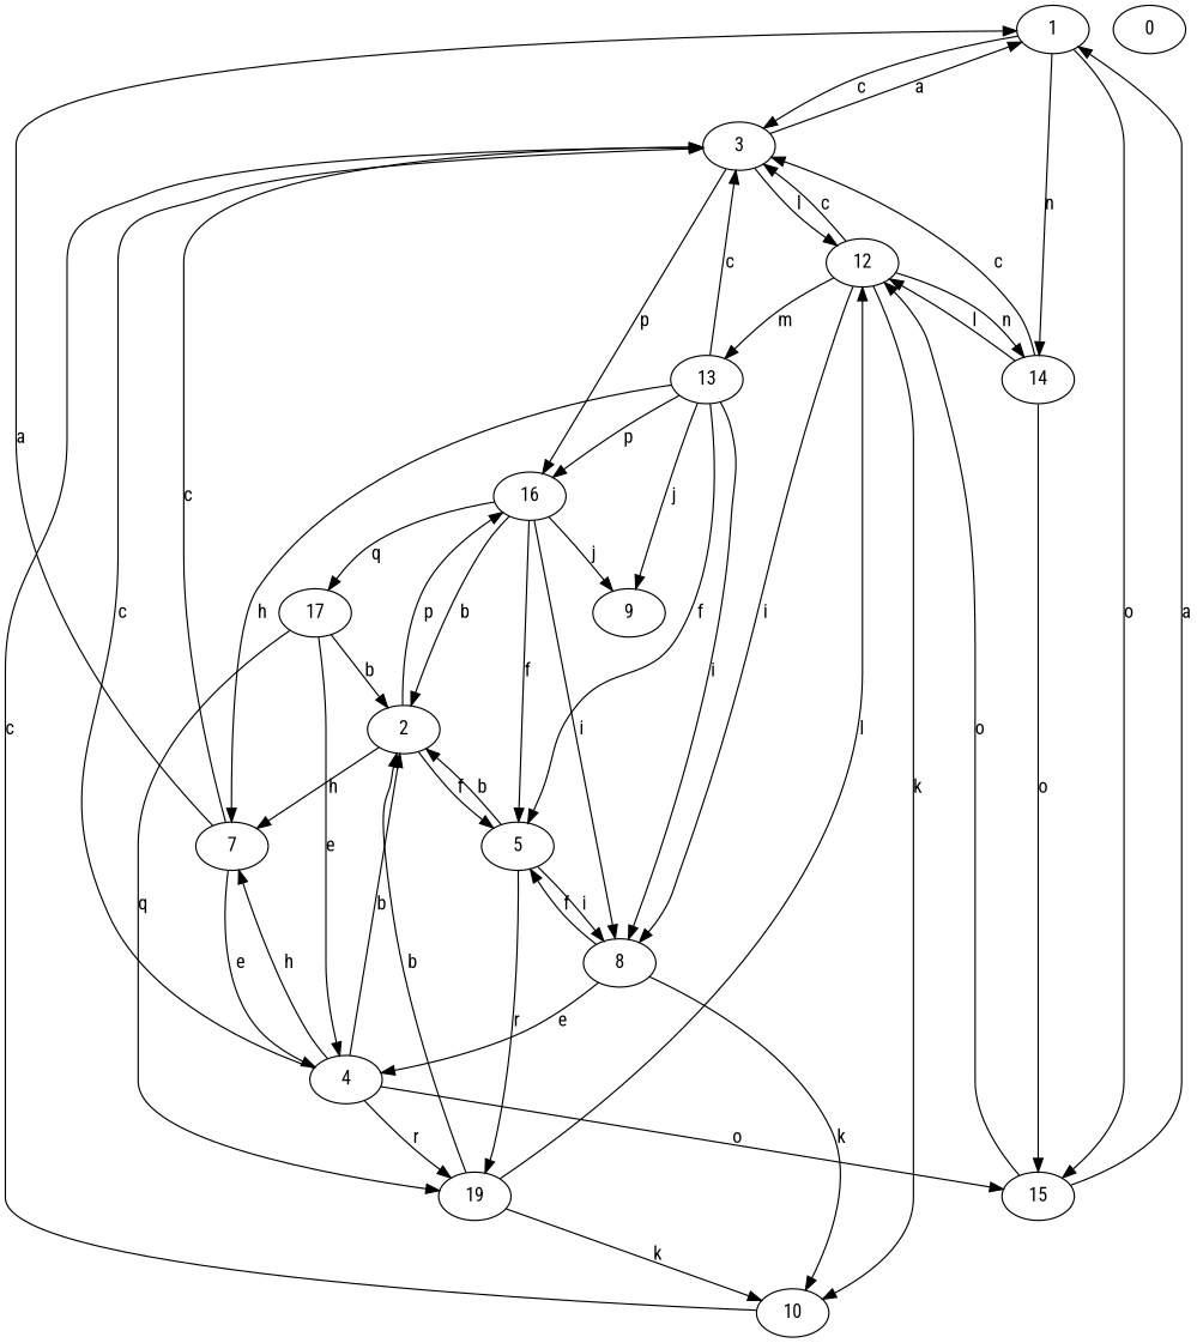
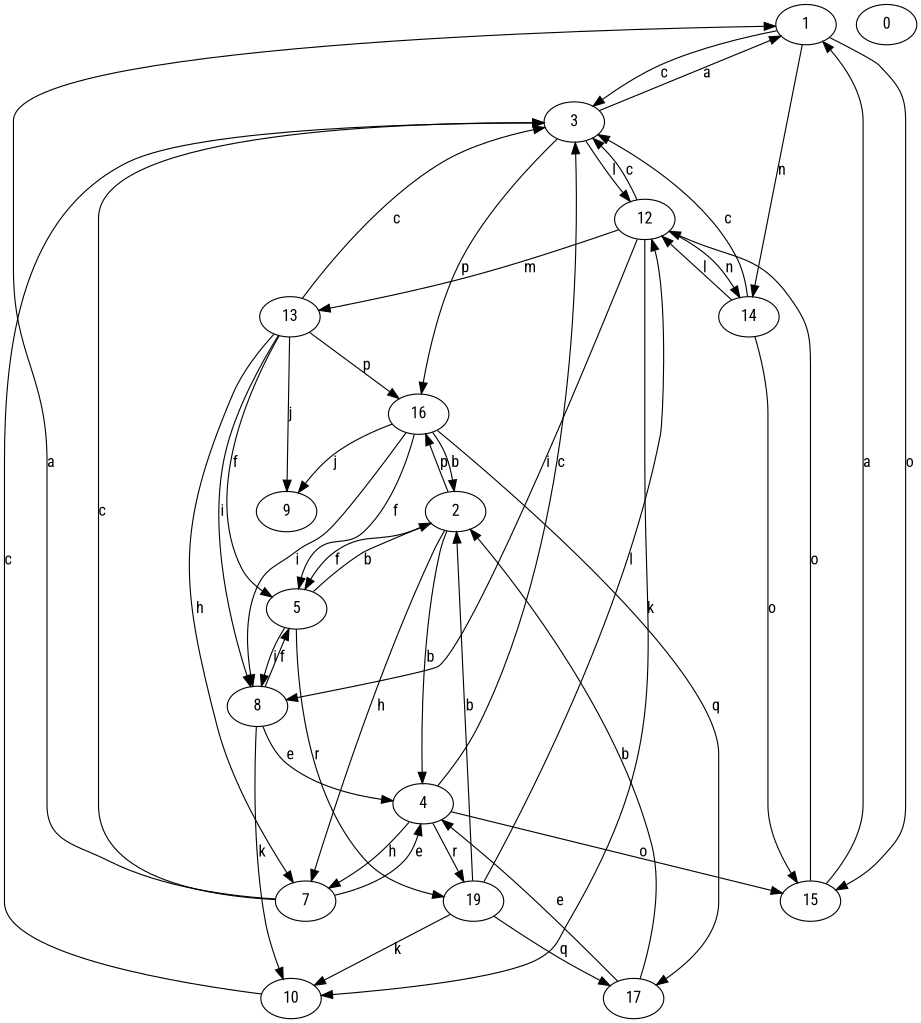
  strict digraph {
    fontname="Roboto Condensed"
    node [fontname="Roboto Condensed"]
    edge [fontname="Roboto Condensed"]
    1
    3
    14
    15
    16
    12
    2
    5
    7
    19
    8
    4
    9
    17
    10
    13
    0
    1 -> 3 [label=c]
    1 -> 14 [label=n]
    1 -> 15 [label=o]
    3 -> 1 [label=a]
    3 -> 16 [label=p]
    3 -> 12 [label=l]
    14 -> 3 [label=c]
    14 -> 15 [label=o]
    14 -> 12 [label=l]
    15 -> 1 [label=a]
    15 -> 12 [label=o]
    16 -> 2 [label=b]
    16 -> 5 [label=f]
    16 -> 8 [label=i]
    16 -> 9 [label=j]
    16 -> 17 [label=q]
    12 -> 3 [label=c]
    12 -> 14 [label=n]
    12 -> 8 [label=i]
    12 -> 10 [label=k]
    12 -> 13 [label=m]
    2 -> 16 [label=p]
    2 -> 5 [label=f]
    2 -> 7 [label=h]
    5 -> 2 [label=b]
    5 -> 19 [label=r]
    5 -> 8 [label=i]
    7 -> 1 [label=a]
    7 -> 3 [label=c]
    7 -> 4 [label=e]
    19 -> 12 [label=l]
    19 -> 2 [label=b]
-   17 -> 19 [label=q]
+   19 -> 17 [label=q]
    19 -> 10 [label=k]
    8 -> 5 [label=f]
    8 -> 4 [label=e]
    8 -> 10 [label=k]
    4 -> 3 [label=c]
    4 -> 15 [label=o]
-   4 -> 2 [label=b]
+   2 -> 4 [label=b]
    4 -> 7 [label=h]
    4 -> 19 [label=r]
    17 -> 2 [label=b]
    17 -> 4 [label=e]
    10 -> 3 [label=c]
    13 -> 3 [label=c]
    13 -> 16 [label=p]
    13 -> 5 [label=f]
    13 -> 7 [label=h]
    13 -> 8 [label=i]
    13 -> 9 [label=j]
  }
